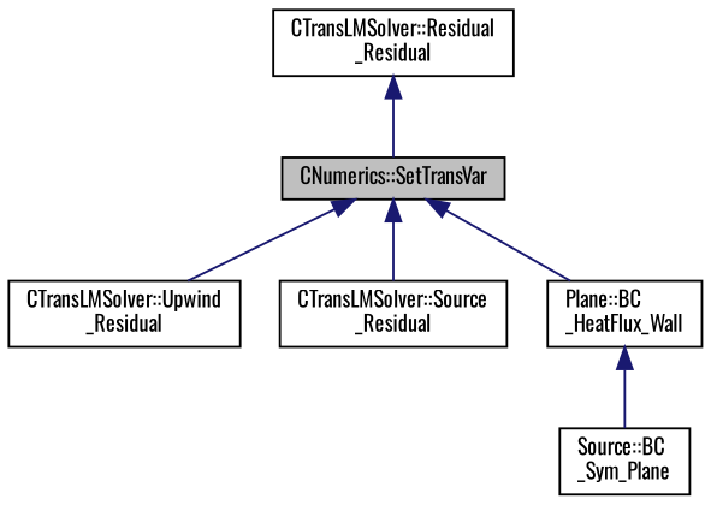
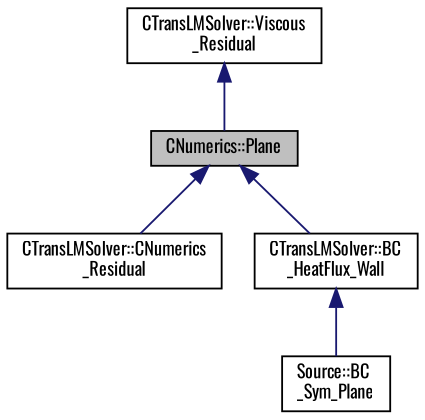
  digraph {
    fontname=Oswald
    rankdir=TB
    node [color=black fillcolor=white fontname=Oswald fontsize=10 shape=record style=filled]
    edge [color=midnightblue dir=back fontname=Oswald fontsize=10 labelfontname=Helvetica labelfontsize=10 style=solid]
-   n1 [fillcolor=grey75 fontcolor=black height=0.2 label="CNumerics::SetTransVar" width=0.4]
-   n2 [height=0.2 label="CTransLMSolver::Upwind\l_Residual" width=0.4]
-   n3 [height=0.2 label="CTransLMSolver::Source\l_Residual" width=0.4]
-   n4 [height=0.2 label="Plane::BC\l_HeatFlux_Wall" width=0.4]
-   n5 [height=0.2 label="CTransLMSolver::Residual\l_Residual" width=0.4]
+   n1 [fillcolor=grey75 fontcolor=black height=0.2 label="CNumerics::Plane" width=0.4]
+   n2 [height=0.2 label="CTransLMSolver::CNumerics\l_Residual" width=0.4]
+   n4 [height=0.2 label="CTransLMSolver::BC\l_HeatFlux_Wall" width=0.4]
+   n5 [height=0.2 label="CTransLMSolver::Viscous\l_Residual" width=0.4]
    n6 [height=0.2 label="Source::BC\l_Sym_Plane" width=0.4]
    n1 -> n2
-   n1 -> n3
    n1 -> n4
    n4 -> n6
    n5 -> n1
  }
